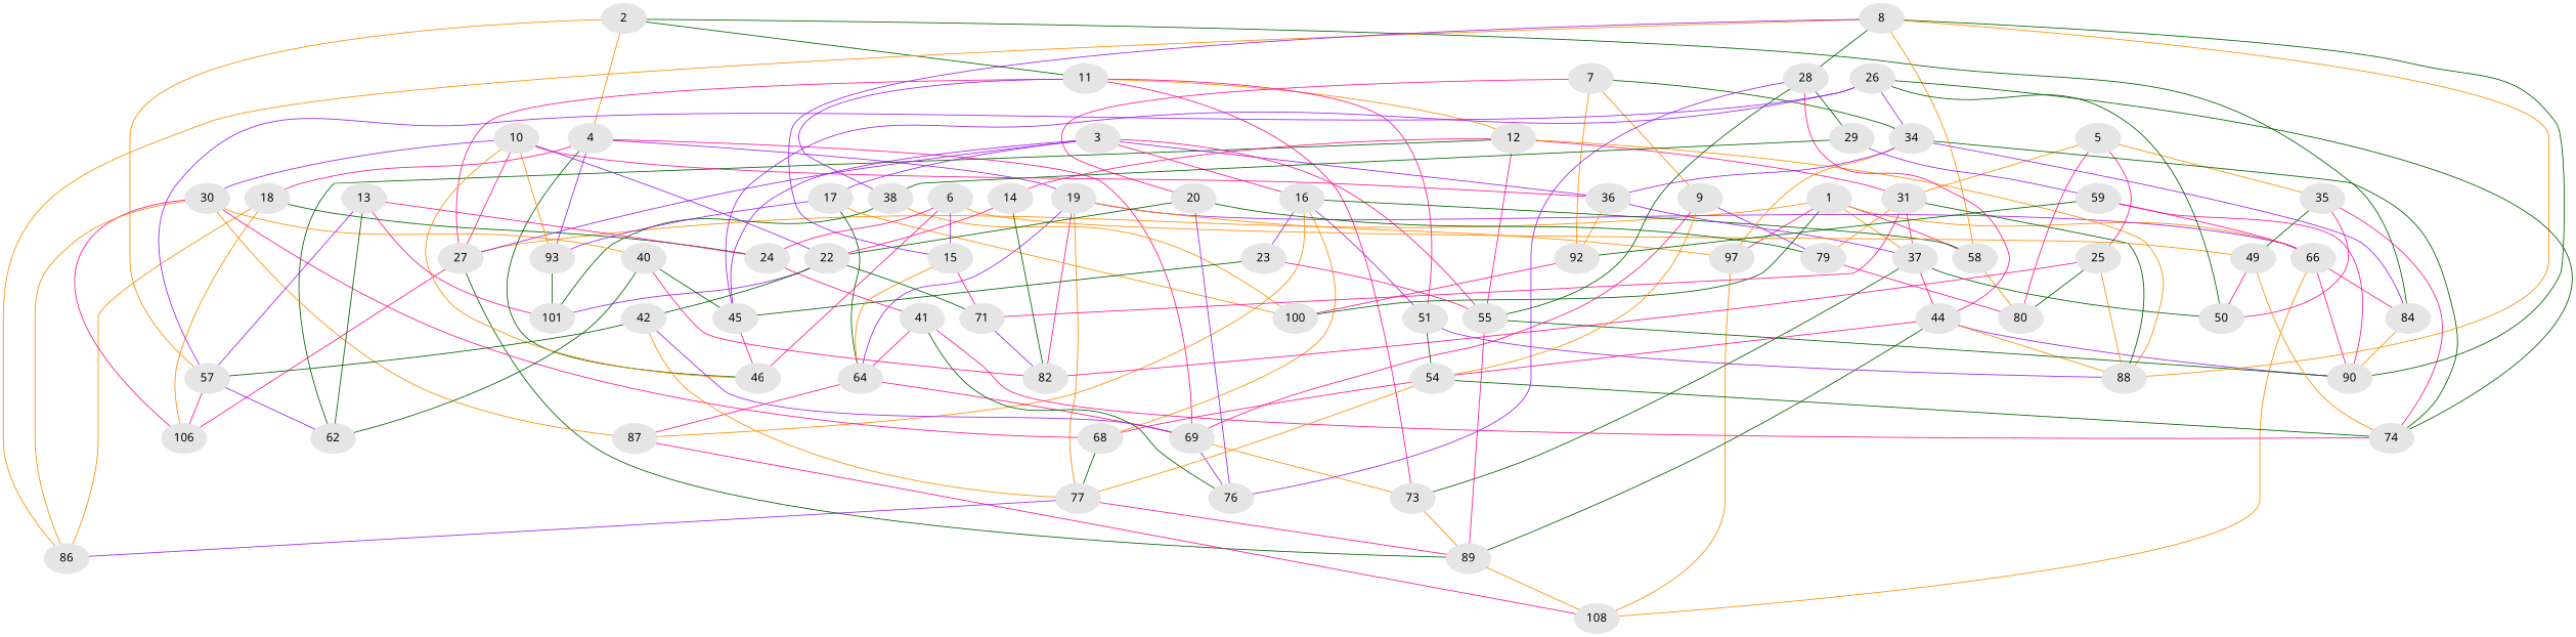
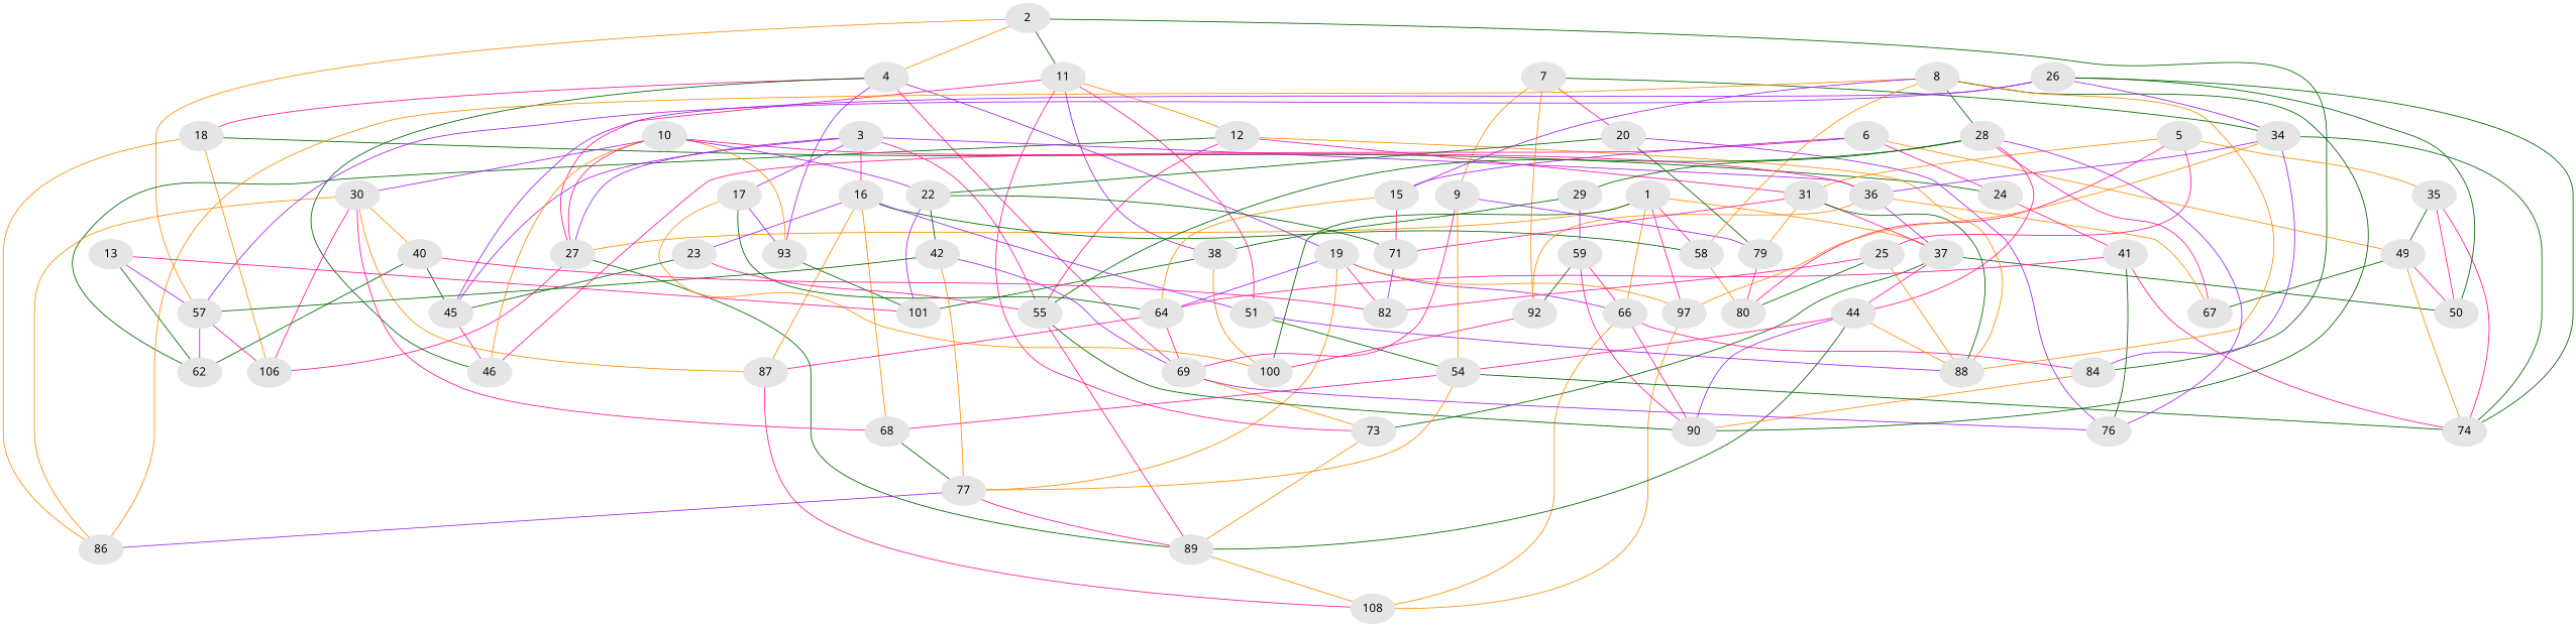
  graph {
    fontname="Noto Sans"
    node [color=gray90 fontname="Noto Sans" style=filled]
    edge [color=deeppink fontname="Noto Sans"]
    1 [super="+63"]
    27 [super="+32"]
    37 [super="+75"]
    58
    66 [super="+83"]
    97
    100
    106
    89 [super="+104"]
    73
    50
    44 [super="+53"]
    80
    84
    90 [super="+103"]
    108
    4 [super="+70"]
    18
    19 [super="+48"]
    46
    69 [super="+91"]
    93
    2
    11 [super="+95"]
    57 [super="+109"]
    12 [super="+78"]
    38
    51
    62
    3 [super="+21"]
    16 [super="+81"]
    17
    36 [super="+98"]
    45 [super="+72"]
    55 [super="+56"]
    23
    68
    87
    64 [super="+102"]
    92
+   67
    24
    86
    82 [super="+105"]
    77 [super="+96"]
    76
    101
    5
    25
    31 [super="+33"]
    35
    88 [super="+107"]
    79
    71
    49 [super="+52"]
    74 [super="+85"]
    6
    15
    41
    7
    9
    20
    34 [super="+99"]
    54 [super="+61"]
    22 [super="+94"]
    8 [super="+65"]
    28 [super="+47"]
    29
    10 [super="+60"]
    30 [super="+43"]
    42
    40
-   14
    13
    59
    26 [super="+39"]
    1 -- 27 [color=darkorange]
    1 -- 37 [color=darkorange]
    1 -- 58
    1 -- 66 [color=darkorange]
    1 -- 97
    1 -- 100 [color=darkgreen]
    27 -- 106
    27 -- 89 [color=darkgreen]
    37 -- 73 [color=darkgreen]
    37 -- 50 [color=darkgreen]
    37 -- 44
    58 -- 80 [color=darkorange]
    66 -- 84
    66 -- 90
    66 -- 108 [color=darkorange]
    97 -- 108 [color=darkorange]
    89 -- 108 [color=darkorange]
    73 -- 89 [color=darkorange]
    44 -- 89 [color=darkgreen]
    44 -- 90 [color=purple]
    44 -- 88 [color=darkorange]
    44 -- 54
    84 -- 90 [color=darkorange]
    4 -- 18
    4 -- 19 [color=purple]
    4 -- 46 [color=darkgreen]
    4 -- 69
    4 -- 93 [color=purple]
    18 -- 106 [color=darkorange]
    18 -- 24 [color=darkgreen]
    18 -- 86 [color=darkorange]
    19 -- 66 [color=purple]
    19 -- 97 [color=darkorange]
    19 -- 64 [color=purple]
    19 -- 82
    19 -- 77 [color=darkorange]
    69 -- 73 [color=darkorange]
    69 -- 76 [color=purple]
    93 -- 101 [color=darkgreen]
    2 -- 84 [color=darkgreen]
    2 -- 4 [color=darkorange]
    2 -- 11 [color=darkgreen]
    2 -- 57 [color=darkorange]
    11 -- 27
    11 -- 73
    11 -- 12 [color=darkorange]
    11 -- 38 [color=purple]
    11 -- 51
    57 -- 106
    57 -- 62 [color=purple]
    12 -- 62 [color=darkgreen]
    12 -- 55
    12 -- 31
    12 -- 88 [color=darkorange]
-   12 -- 14
    38 -- 100 [color=darkorange]
    38 -- 101 [color=darkgreen]
    51 -- 88 [color=purple]
    51 -- 54 [color=darkgreen]
    3 -- 27 [color=purple]
    3 -- 16
    3 -- 17 [color=purple]
    3 -- 36 [color=purple]
    3 -- 45 [color=purple]
    3 -- 55
    16 -- 58 [color=darkgreen]
    16 -- 51 [color=purple]
    16 -- 23 [color=purple]
    16 -- 68 [color=darkorange]
    16 -- 87 [color=darkorange]
    17 -- 100 [color=darkorange]
    17 -- 93 [color=purple]
    17 -- 64 [color=darkgreen]
    36 -- 37 [color=purple]
    36 -- 92 [color=darkorange]
+   36 -- 67 [color=darkorange]
    45 -- 46
    55 -- 89
    55 -- 90 [color=darkgreen]
    23 -- 45 [color=darkgreen]
    23 -- 55
    68 -- 77 [color=darkgreen]
    87 -- 108
    64 -- 69
    64 -- 87
    92 -- 100
    24 -- 41
    77 -- 89
    77 -- 86 [color=purple]
    5 -- 80
    5 -- 25
    5 -- 31 [color=darkorange]
    5 -- 35 [color=darkorange]
    25 -- 80 [color=darkgreen]
    25 -- 82
    25 -- 88 [color=darkorange]
    31 -- 37
    31 -- 88 [color=darkgreen]
    31 -- 79 [color=darkorange]
    31 -- 71
    35 -- 50
    35 -- 49 [color=darkgreen]
    35 -- 74
    79 -- 80
    71 -- 82 [color=purple]
    49 -- 50
+   49 -- 67 [color=darkgreen weight=2]
    49 -- 74 [color=darkorange]
    6 -- 46
    6 -- 24
    6 -- 49 [color=darkorange]
    6 -- 15 [color=purple]
    15 -- 64 [color=darkorange]
    15 -- 71
    41 -- 64
    41 -- 76 [color=darkgreen]
    41 -- 74
    7 -- 92 [color=darkorange]
    7 -- 9 [color=darkorange]
    7 -- 20
    7 -- 34 [color=darkgreen]
    9 -- 69
    9 -- 79 [color=purple]
    9 -- 54 [color=darkorange]
    20 -- 76 [color=purple]
    20 -- 79 [color=darkgreen]
    20 -- 22 [color=darkgreen]
    34 -- 97 [color=darkorange]
    34 -- 84 [color=purple]
    34 -- 36 [color=purple]
    34 -- 74 [color=darkgreen]
    54 -- 68
    54 -- 77 [color=darkorange]
    54 -- 74 [color=darkgreen]
    22 -- 101 [color=purple]
    22 -- 71 [color=darkgreen]
    22 -- 42 [color=darkgreen]
    8 -- 58 [color=darkorange]
    8 -- 90 [color=darkgreen]
    8 -- 86 [color=darkorange]
    8 -- 88 [color=darkorange]
    8 -- 15 [color=purple]
    8 -- 28 [color=darkgreen]
    28 -- 44
    28 -- 55 [color=darkgreen]
+   28 -- 67
    28 -- 76 [color=purple]
    28 -- 29 [color=darkgreen]
    29 -- 38 [color=darkgreen]
    29 -- 59 [color=purple]
    10 -- 27
    10 -- 46 [color=darkorange]
    10 -- 93 [color=darkorange]
    10 -- 36
    10 -- 22 [color=purple]
    10 -- 30 [color=purple]
    30 -- 106
    30 -- 68
    30 -- 87 [color=darkorange]
    30 -- 86 [color=darkorange]
    30 -- 40 [color=darkorange]
    42 -- 69 [color=purple]
    42 -- 57 [color=darkgreen]
    42 -- 77 [color=darkorange]
    40 -- 62 [color=darkgreen]
    40 -- 45 [color=darkgreen]
    40 -- 82
-   14 -- 82 [color=darkgreen weight=2]
-   14 -- 22
    13 -- 57 [color=purple]
    13 -- 62 [color=darkgreen]
-   13 -- 24
    13 -- 101
    59 -- 66
    59 -- 90
    59 -- 92 [color=darkgreen]
    26 -- 50 [color=darkgreen]
    26 -- 57 [color=purple]
    26 -- 45 [color=purple weight=2]
    26 -- 74 [color=darkgreen]
    26 -- 34 [color=purple]
  }
